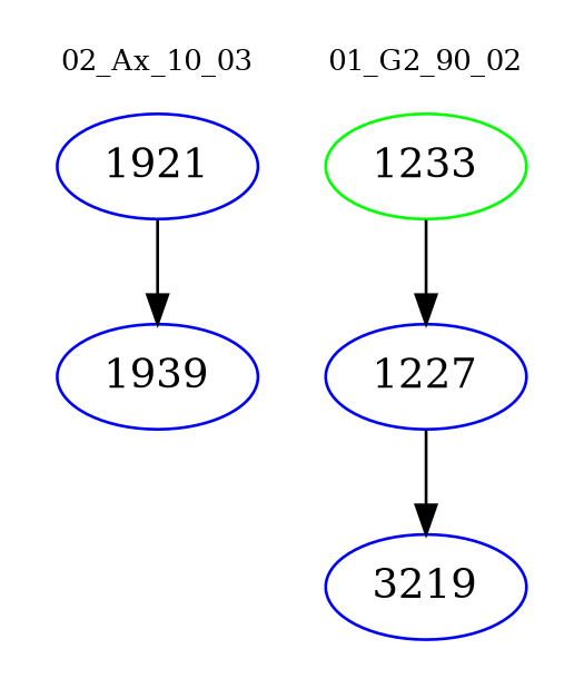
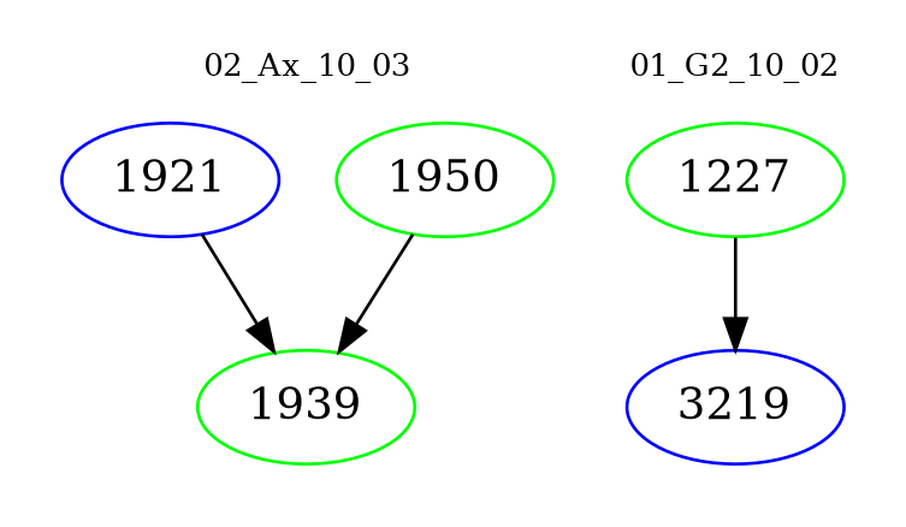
  digraph {
    node [color=blue]
    edge [color=black]
-   n2 [label=1939]
+   n1 [color=green label=1950]
+   n2 [color=green label=1939]
    n3 [label=1921]
-   n4 [color=green label=1233]
-   n5 [label=1227]
+   n5 [color=green label=1227]
    n6 [label=3219]
    subgraph cluster_1 {
      color=white
      fontsize=10
      label="02_Ax_10_03"
+     n1
      n2
      n3
    }
    subgraph cluster_2 {
      color=white
      fontsize=10
-     label="01_G2_90_02"
-     n4
+     label="01_G2_10_02"
      n5
      n6
    }
+   n1 -> n2
    n3 -> n2
-   n4 -> n5
    n5 -> n6
  }
